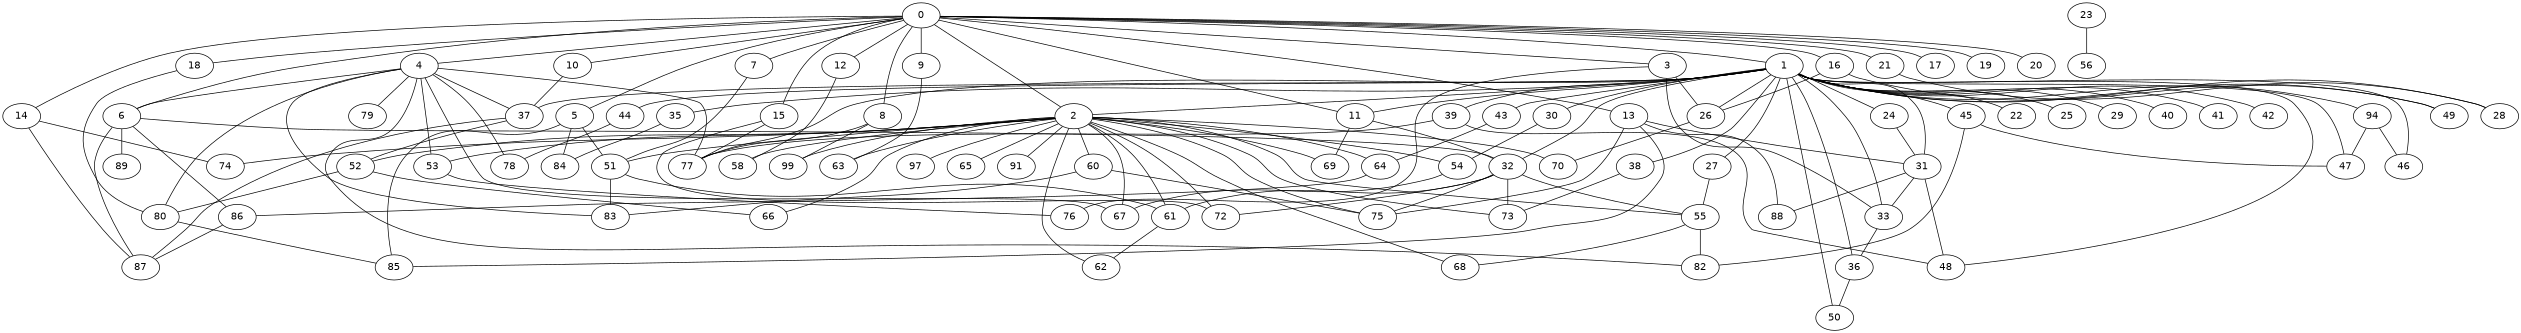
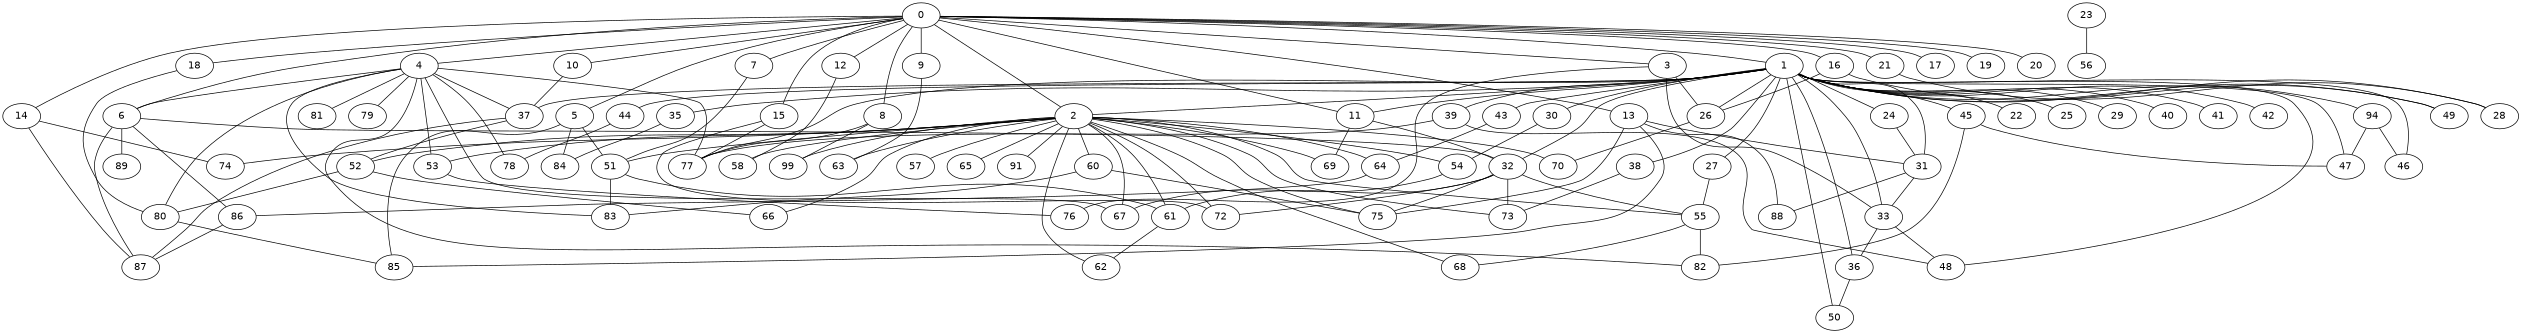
  graph {
    fontname="DejaVu Sans"
    node [fontname="DejaVu Sans"]
    edge [fontname="DejaVu Sans"]
    0
    1
    2
    3
    4
    5
    6
    7
    8
    9
    10
    11
    12
    13
    14
    15
    16
    17
    18
    19
    20
    21
    22
    24
    25
    26
    27
    28
    29
    30
    31
    32
    33
    n34 [label=94]
    35
    36
    37
    38
    39
    40
    41
    42
    43
    44
    45
    46
    47
    48
    49
    50
    77
    51
    52
    53
    54
    55
-   57 [label=97]
+   57
    58
    n59 [label=99]
    60
    61
    62
    63
    64
    65
    66
    67
    68
    69
    70
    n71 [label=91]
    72
    73
    74
    75
    76
    78
    79
    80
+   81
    82
    83
    84
    85
    89
    86
    87
    88
    23
    56
    0 -- 1
    0 -- 2
    0 -- 3
    0 -- 4
    0 -- 5
    0 -- 6
    0 -- 7
    0 -- 8
    0 -- 9
    0 -- 10
    0 -- 11
    0 -- 12
    0 -- 13
    0 -- 14
    0 -- 15
    0 -- 16
    0 -- 17
    0 -- 18
    0 -- 19
    0 -- 20
    0 -- 21
    1 -- 2
    1 -- 11
    1 -- 22
    1 -- 24
    1 -- 25
    1 -- 26
    1 -- 27
    1 -- 28
    1 -- 29
    1 -- 30
    1 -- 31
    1 -- 32
    1 -- 33
    1 -- n34
    1 -- 35
    1 -- 36
    1 -- 37
    1 -- 38
    1 -- 39
    1 -- 40
    1 -- 41
    1 -- 42
    1 -- 43
    1 -- 44
    1 -- 45
    1 -- 46
    1 -- 47
    1 -- 48
    1 -- 49
    1 -- 50
    1 -- 77
    2 -- 51
    2 -- 52
    2 -- 53
    2 -- 54
    2 -- 55
    2 -- 57
    2 -- 58
    2 -- n59
    2 -- 60
    2 -- 61
    2 -- 62
    2 -- 63
    2 -- 64
    2 -- 65
    2 -- 66
    2 -- 67
    2 -- 68
    2 -- 69
    2 -- 70
    2 -- n71
    2 -- 72
    2 -- 73
    2 -- 74
    2 -- 75
    3 -- 26
    3 -- 33
    3 -- 76
    4 -- 6
    4 -- 37
    4 -- 77
    4 -- 53
    4 -- 67
    4 -- 78
    4 -- 79
    4 -- 80
+   4 -- 81
    4 -- 82
    4 -- 83
    5 -- 51
    5 -- 84
    5 -- 85
    6 -- 32
    6 -- 89
    6 -- 86
    6 -- 87
    7 -- 51
    8 -- 77
    8 -- n59
    9 -- 63
    10 -- 37
    11 -- 32
    11 -- 69
    12 -- 58
    13 -- 31
    13 -- 75
    13 -- 85
    13 -- 88
    14 -- 74
    14 -- 87
    15 -- 77
    15 -- 72
    16 -- 26
    16 -- 49
    18 -- 80
    21 -- 28
    24 -- 31
    26 -- 70
    27 -- 55
    30 -- 54
    31 -- 33
-   31 -- 48
+   33 -- 48
    31 -- 88
    32 -- 55
    32 -- 61
    32 -- 72
    32 -- 73
    32 -- 75
    33 -- 36
    n34 -- 46
    n34 -- 47
    35 -- 84
    36 -- 50
    37 -- 52
    37 -- 87
    38 -- 73
    39 -- 48
    39 -- 77
    43 -- 64
    44 -- 78
    45 -- 47
    45 -- 82
    51 -- 61
    51 -- 83
    52 -- 66
    52 -- 80
    53 -- 76
    54 -- 67
    55 -- 68
    55 -- 82
    60 -- 75
    60 -- 83
    61 -- 62
    64 -- 86
    80 -- 85
    86 -- 87
    23 -- 56
  }
